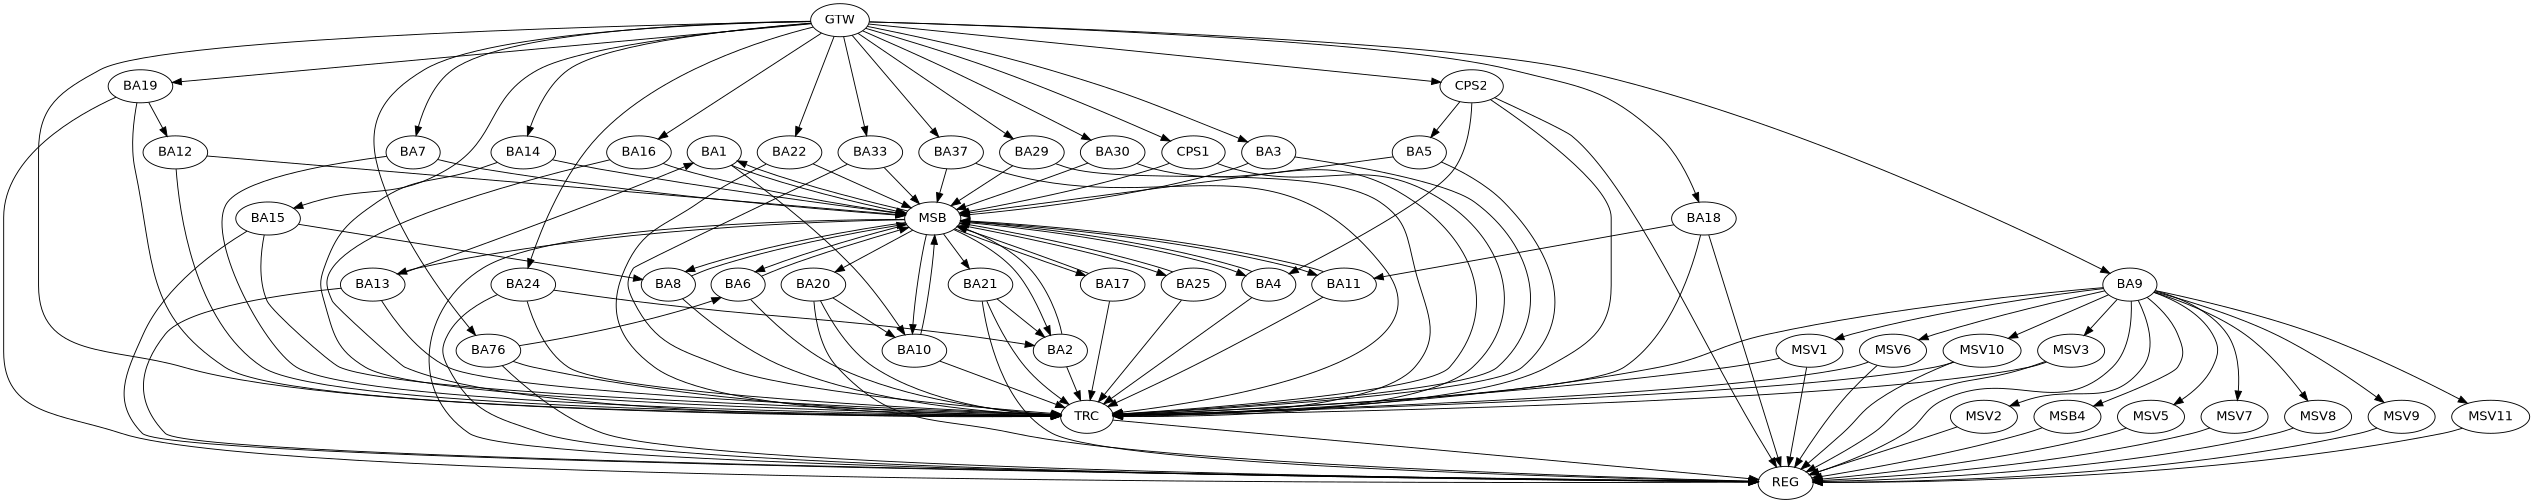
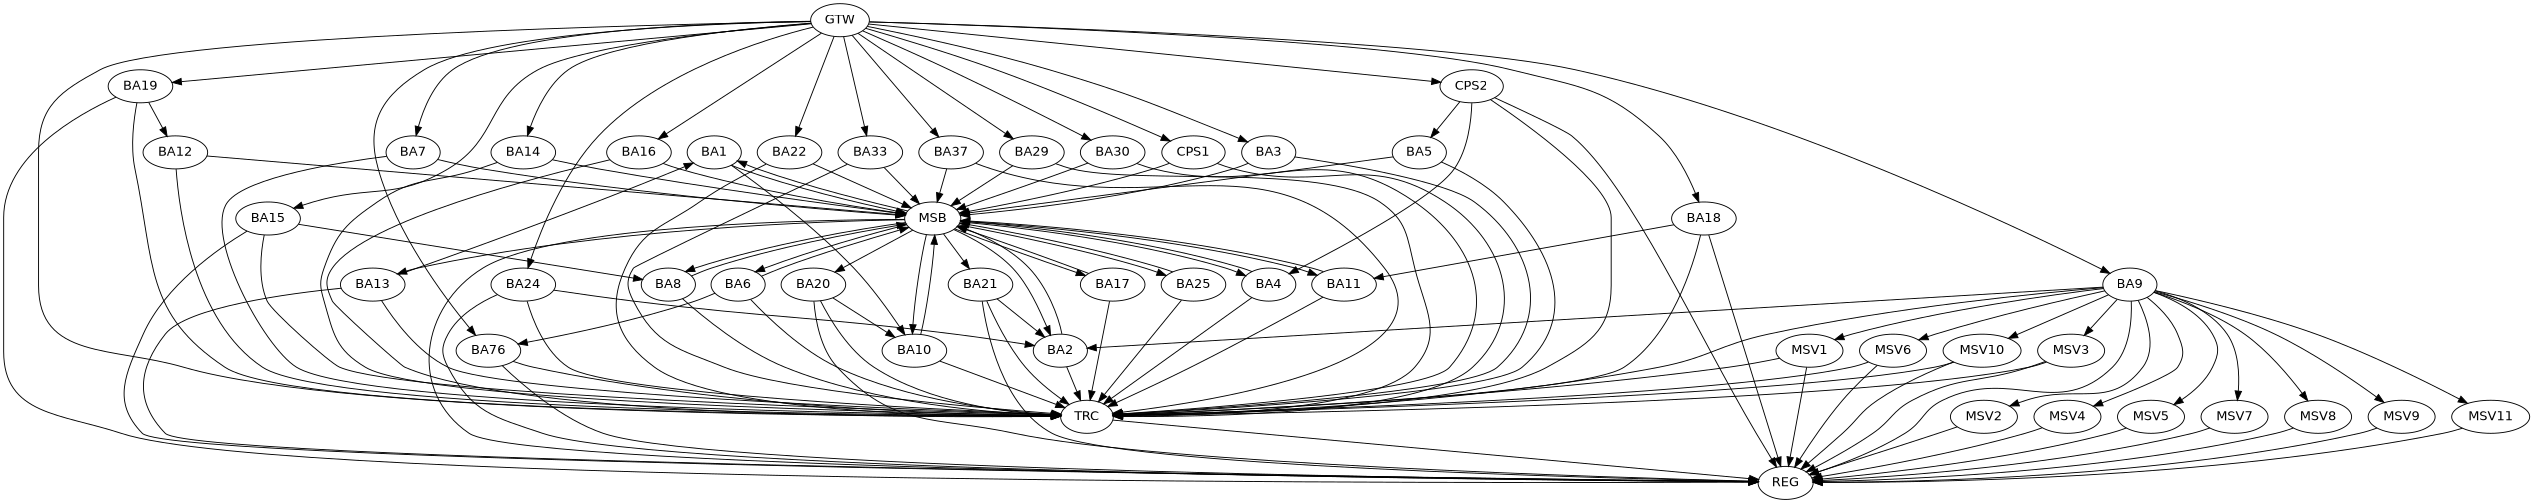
  strict digraph {
    fontname="DejaVu Sans"
    node [fontname="DejaVu Sans"]
    edge [fontname="DejaVu Sans"]
    n1 [label=BA1]
    n2 [label=MSB]
    n3 [label=BA10]
    n4 [label=BA2]
    n5 [label=BA4]
    n6 [label=BA6]
    n7 [label=BA8]
    n8 [label=REG]
    n9 [label=BA11]
    n10 [label=BA13]
    n11 [label=BA17]
    n12 [label=BA20]
    n13 [label=BA21]
    n14 [label=BA25]
    n15 [label=TRC]
    n16 [label=BA3]
    n17 [label=BA5]
    n18 [label=BA7]
    n19 [label=BA9]
    n20 [label=MSV1]
    n21 [label=MSV2]
    n22 [label=MSV3]
-   n23 [label=MSB4]
+   n23 [label=MSV4]
    n24 [label=MSV5]
    n25 [label=MSV6]
    n26 [label=MSV7]
    n27 [label=MSV8]
    n28 [label=MSV9]
    n29 [label=MSV10]
    n30 [label=MSV11]
    n31 [label=BA12]
    n32 [label=BA14]
    n33 [label=BA15]
    n34 [label=BA16]
    n35 [label=BA18]
    n36 [label=BA19]
    n37 [label=BA22]
    n38 [label=BA33]
    n39 [label=BA24]
    n40 [label=BA76]
    n41 [label=BA37]
    n42 [label=BA29]
    n43 [label=BA30]
    n44 [label=CPS1]
    n45 [label=CPS2]
    n46 [label=GTW]
    n1 -> n2
    n1 -> n3
    n2 -> n1
    n2 -> n3
    n2 -> n4
    n2 -> n5
    n2 -> n6
    n2 -> n7
    n2 -> n8
    n2 -> n9
    n2 -> n10
    n2 -> n11
    n2 -> n12
    n2 -> n13
    n2 -> n14
    n3 -> n2
    n3 -> n15
    n4 -> n2
    n4 -> n15
    n5 -> n2
    n5 -> n15
    n6 -> n2
    n6 -> n15
    n7 -> n2
    n7 -> n15
    n9 -> n2
    n9 -> n15
    n10 -> n1
    n10 -> n8
    n10 -> n15
    n11 -> n2
    n11 -> n15
    n12 -> n3
    n12 -> n8
    n12 -> n15
    n13 -> n4
    n13 -> n8
    n13 -> n15
    n14 -> n2
    n14 -> n15
    n15 -> n8
    n16 -> n2
    n16 -> n15
    n17 -> n2
    n17 -> n15
    n18 -> n2
    n18 -> n15
+   n19 -> n4
    n19 -> n8
    n19 -> n15
    n19 -> n20
    n19 -> n21
    n19 -> n22
    n19 -> n23
    n19 -> n24
    n19 -> n25
    n19 -> n26
    n19 -> n27
    n19 -> n28
    n19 -> n29
    n19 -> n30
    n20 -> n8
    n20 -> n15
    n21 -> n8
    n22 -> n8
    n22 -> n15
    n23 -> n8
    n24 -> n8
    n25 -> n8
    n25 -> n15
    n26 -> n8
    n27 -> n8
    n28 -> n8
    n29 -> n8
    n29 -> n15
    n30 -> n8
    n31 -> n2
    n31 -> n15
    n32 -> n2
    n32 -> n15
    n33 -> n7
    n33 -> n8
    n33 -> n15
    n34 -> n2
    n34 -> n15
    n35 -> n8
    n35 -> n9
    n35 -> n15
    n36 -> n8
    n36 -> n15
    n36 -> n31
    n37 -> n2
    n37 -> n15
    n38 -> n2
    n38 -> n15
    n39 -> n4
    n39 -> n8
    n39 -> n15
-   n40 -> n6
+   n6 -> n40
    n40 -> n8
    n40 -> n15
    n41 -> n2
    n41 -> n15
    n42 -> n2
    n42 -> n15
    n43 -> n2
    n43 -> n15
    n44 -> n2
    n44 -> n15
    n45 -> n5
    n45 -> n8
    n45 -> n15
    n45 -> n17
    n46 -> n15
    n46 -> n16
    n46 -> n18
    n46 -> n19
    n46 -> n32
    n46 -> n33
    n46 -> n34
    n46 -> n35
    n46 -> n36
    n46 -> n37
    n46 -> n38
    n46 -> n39
    n46 -> n40
    n46 -> n41
    n46 -> n42
    n46 -> n43
    n46 -> n44
    n46 -> n45
  }
